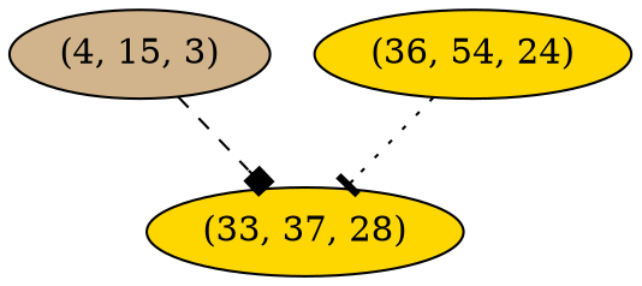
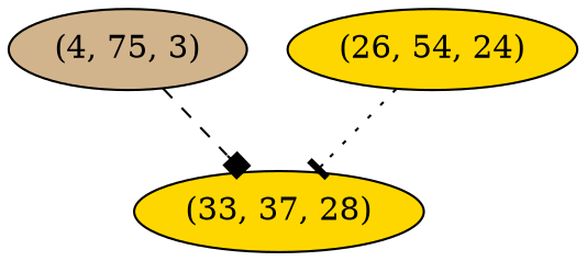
  digraph {
    node [fillcolor=gold style=filled]
-   "(4, 75, 3)" [fillcolor=tan label="(4, 15, 3)"]
+   "(4, 75, 3)" [fillcolor=tan]
    "(33, 37, 28)"
-   "(26, 54, 24)" [label="(36, 54, 24)"]
+   "(26, 54, 24)"
    "(4, 75, 3)" -> "(33, 37, 28)" [arrowhead=box style=dashed]
    "(26, 54, 24)" -> "(33, 37, 28)" [arrowhead=tee style=dotted]
  }
